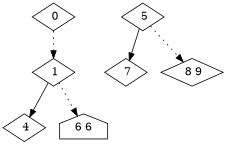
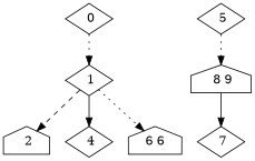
  digraph {
    fontname="DejaVu Serif"
    node [fontname="DejaVu Serif" shape=diamond]
    edge [fontname="DejaVu Serif" style=dotted]
    " 0"
    " 1"
+   " 2" [shape=house]
    " 4"
    n5 [label="6 6" shape=house]
    " 5"
    " 7"
-   " 8 9"
+   " 8 9" [shape=house]
    " 0" -> " 1"
+   " 1" -> " 2" [style=dashed]
    " 1" -> " 4" [style=solid]
    " 1" -> n5
-   " 5" -> " 7" [style=solid]
+   " 8 9" -> " 7" [style=solid]
    " 5" -> " 8 9"
  }
